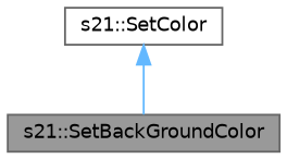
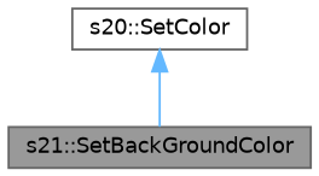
  digraph {
    node [color=gray40 fontname=Helvetica fontsize=10 shape=box style=filled]
    n1 [fillcolor=grey60 fontcolor=black height=0.2 label="s21::SetBackGroundColor" width=0.4]
-   n2 [fillcolor=white height=0.2 label="s21::SetColor" width=0.4]
+   n2 [fillcolor=white height=0.2 label="s20::SetColor" width=0.4]
    n2 -> n1 [color=steelblue1 dir=back fontname=Helvetica fontsize=10 labelfontname=Helvetica labelfontsize=10 style=solid]
  }
